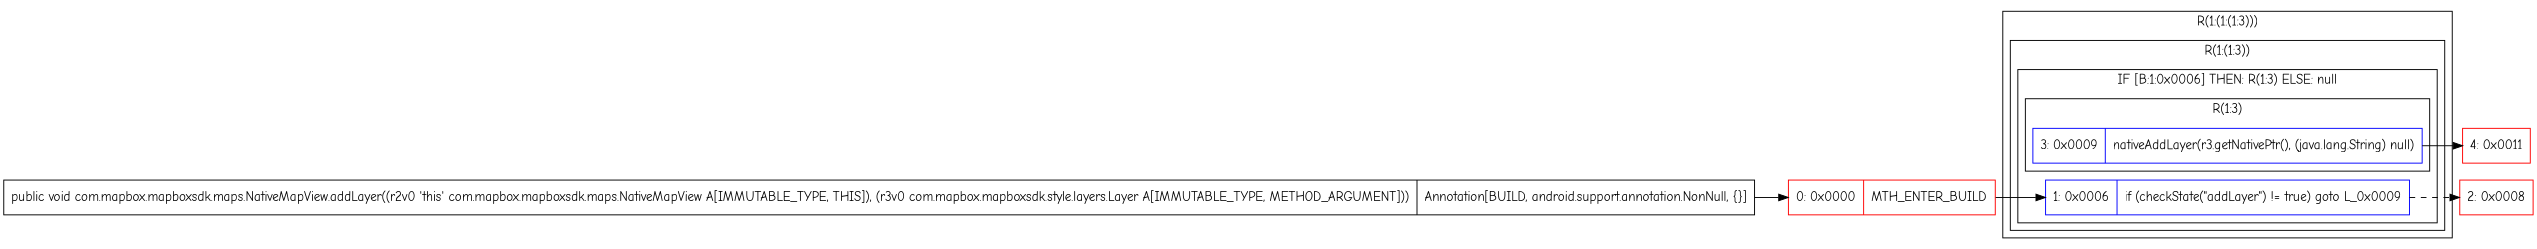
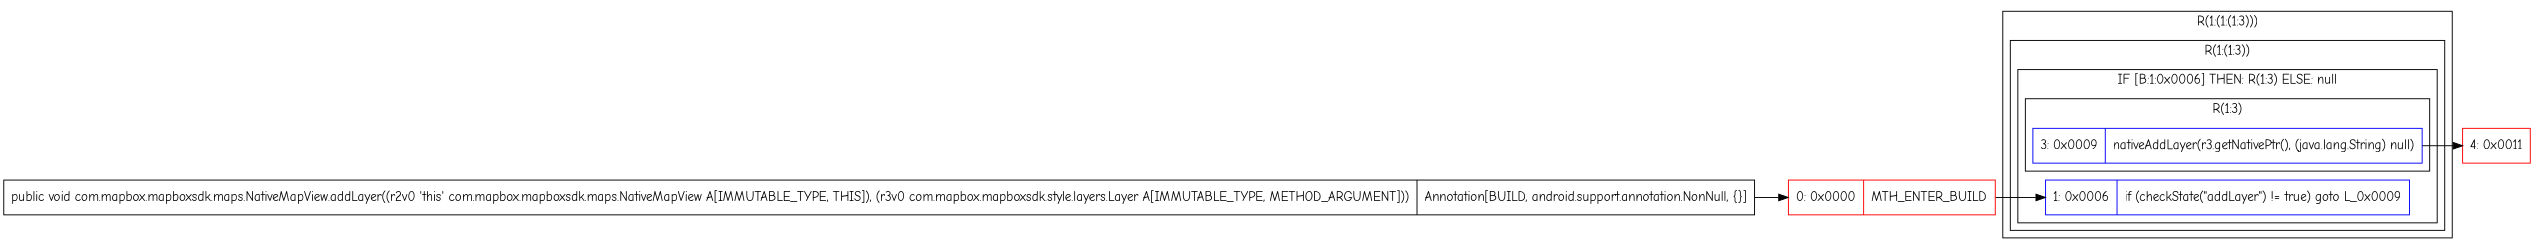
  digraph {
    fontname="Comic Neue"
    rankdir=LR
    node [color=red fontname="Comic Neue" shape=record]
    edge [fontname="Comic Neue"]
    n1 [color=blue label="{3\:\ 0x0009|nativeAddLayer(r3.getNativePtr(), (java.lang.String) null)\l}"]
    n2 [color=blue label="{1\:\ 0x0006|if (checkState(\"addLayer\") != true) goto L_0x0009\l}"]
    n3 [label="{4\:\ 0x0011}"]
-   n4 [label="{2\:\ 0x0008}"]
    n5 [label="{0\:\ 0x0000|MTH_ENTER_BUILD\l}"]
    n6 [label="{public void com.mapbox.mapboxsdk.maps.NativeMapView.addLayer((r2v0 'this' com.mapbox.mapboxsdk.maps.NativeMapView A[IMMUTABLE_TYPE, THIS]), (r3v0 com.mapbox.mapboxsdk.style.layers.Layer A[IMMUTABLE_TYPE, METHOD_ARGUMENT]))  | Annotation[BUILD, android.support.annotation.NonNull, \{\}]\l}" color=""]
    subgraph cluster_1 {
      label="R(1:(1:(1:3)))"
      subgraph cluster_2 {
        label="R(1:(1:3))"
        subgraph cluster_3 {
          label="IF [B:1:0x0006] THEN: R(1:3) ELSE: null"
          n2
          subgraph cluster_4 {
            label="R(1:3)"
            n1
          }
        }
      }
    }
    n1 -> n3
-   n2 -> n4 [style=dashed]
    n5 -> n2
    n6 -> n5
  }
